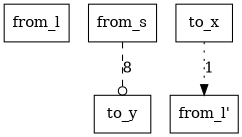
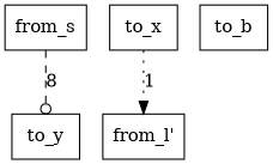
  digraph {
    rankdir=TB
    node [fillcolor=white shape=box style=filled]
-   n1 [label=<from_l>]
    n2 [label=<from_s>]
    n3 [label=<to_y>]
    n4 [label=<from_l'>]
    n5 [label=<to_x>]
+   n6 [label=<to_b>]
    n2 -> n3 [arrowhead=odot label=8 style=dashed]
    n5 -> n4 [arrowhead=normal label=1 style=dotted]
  }
